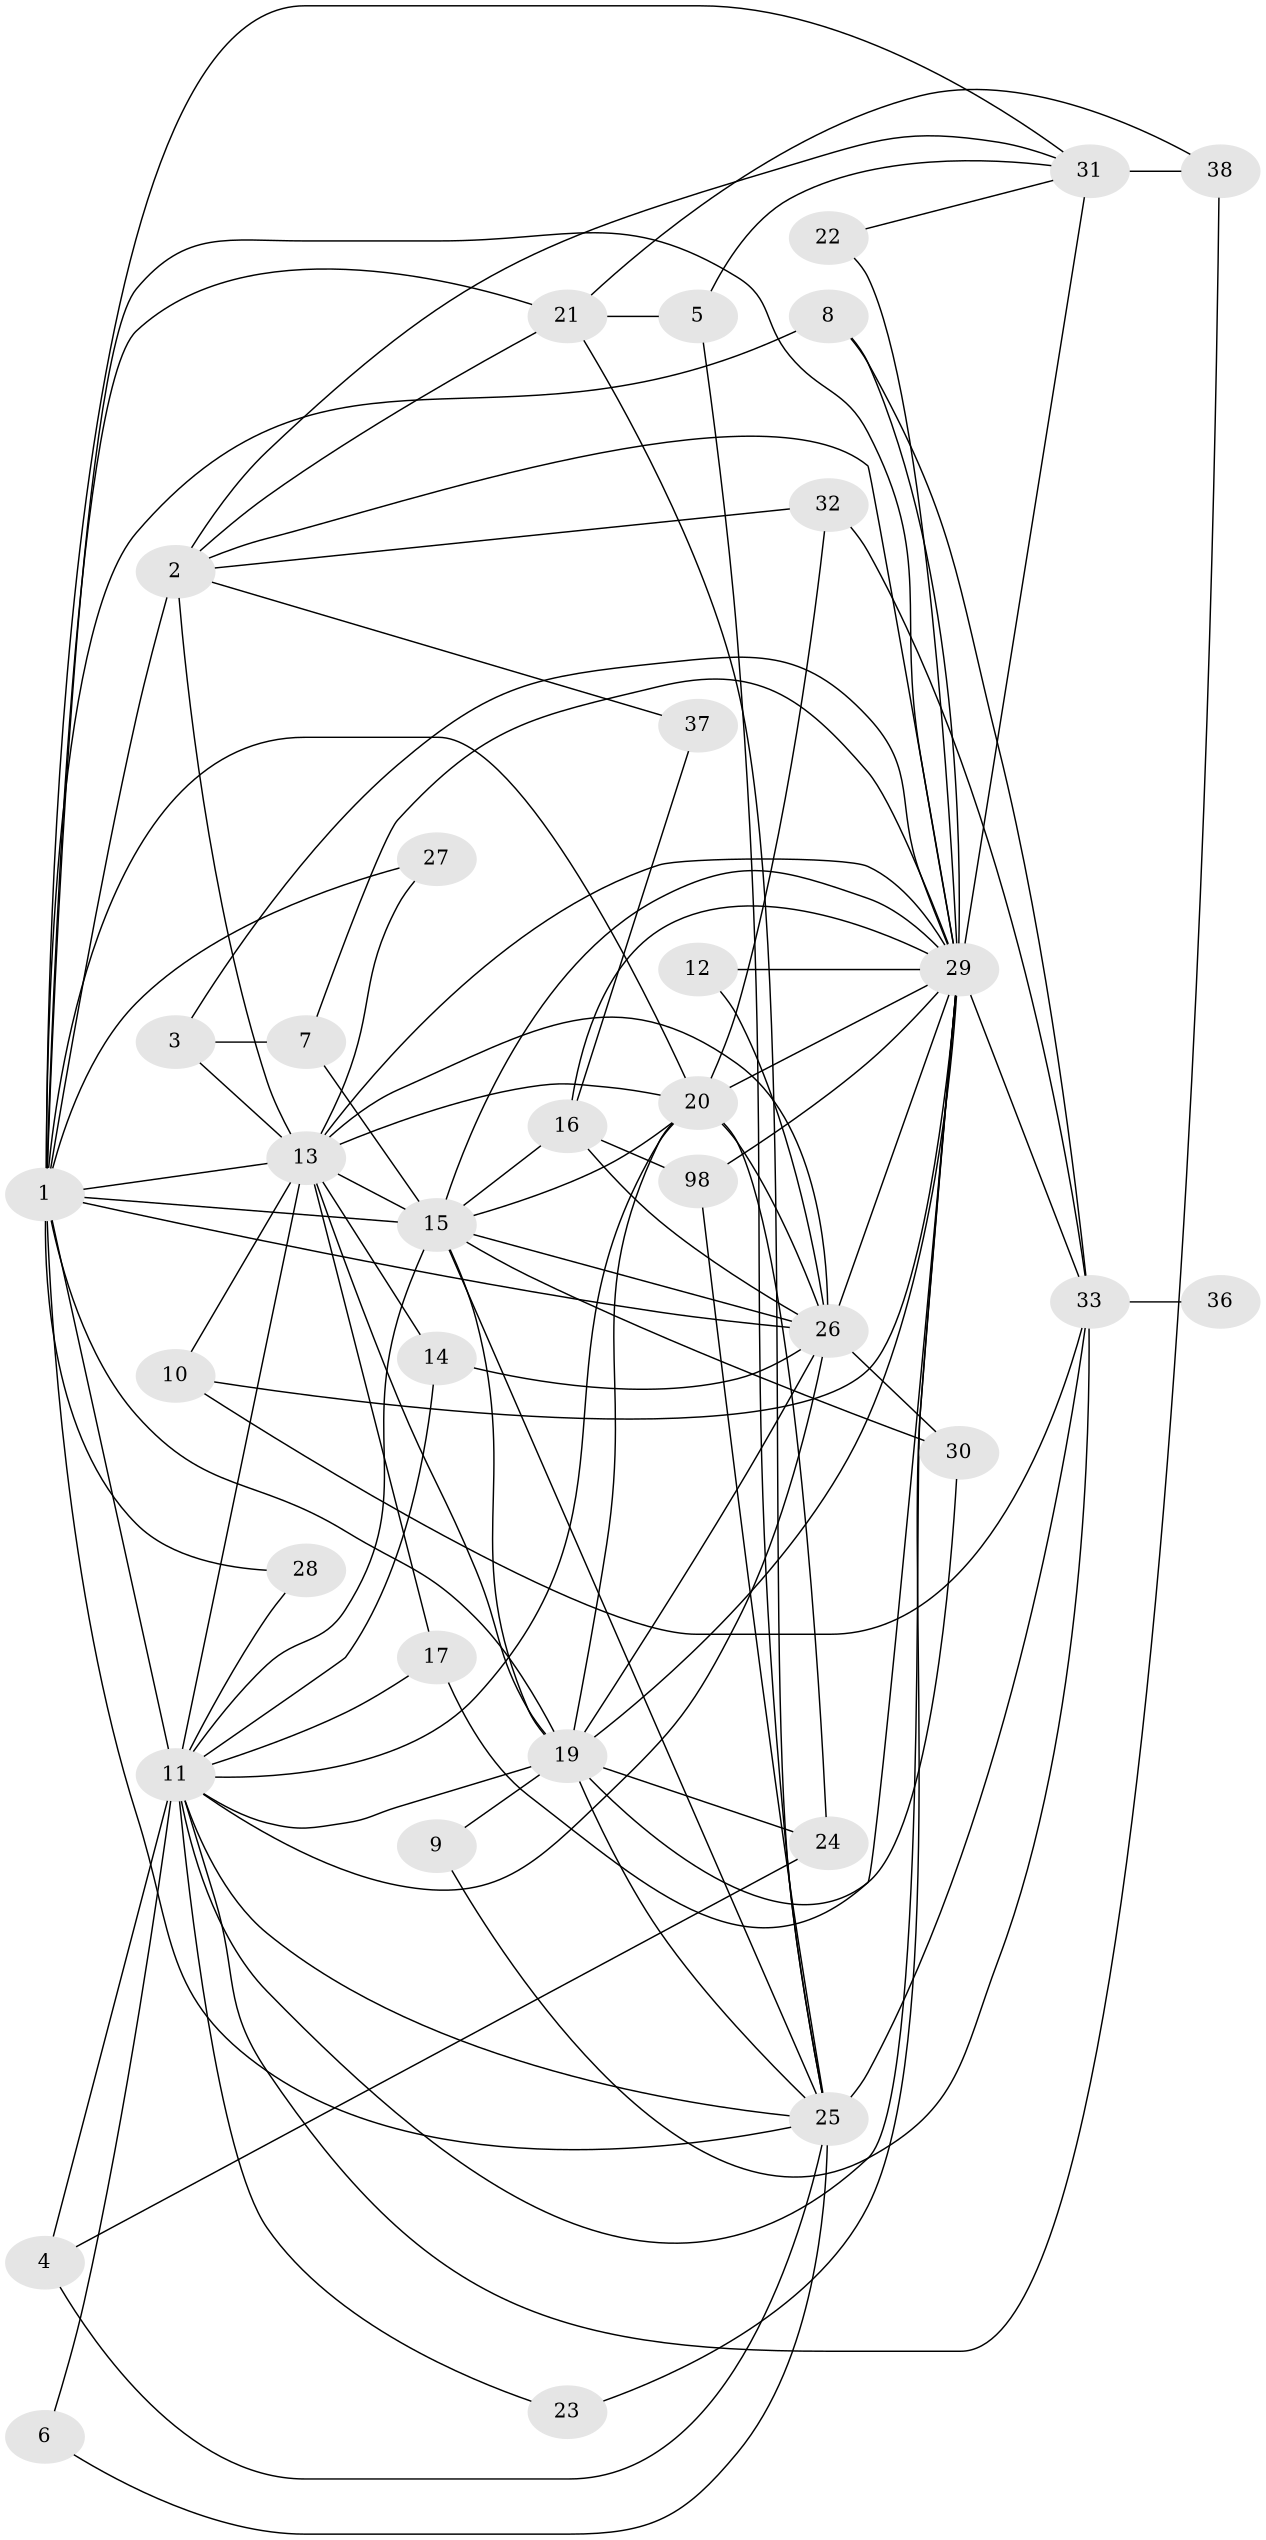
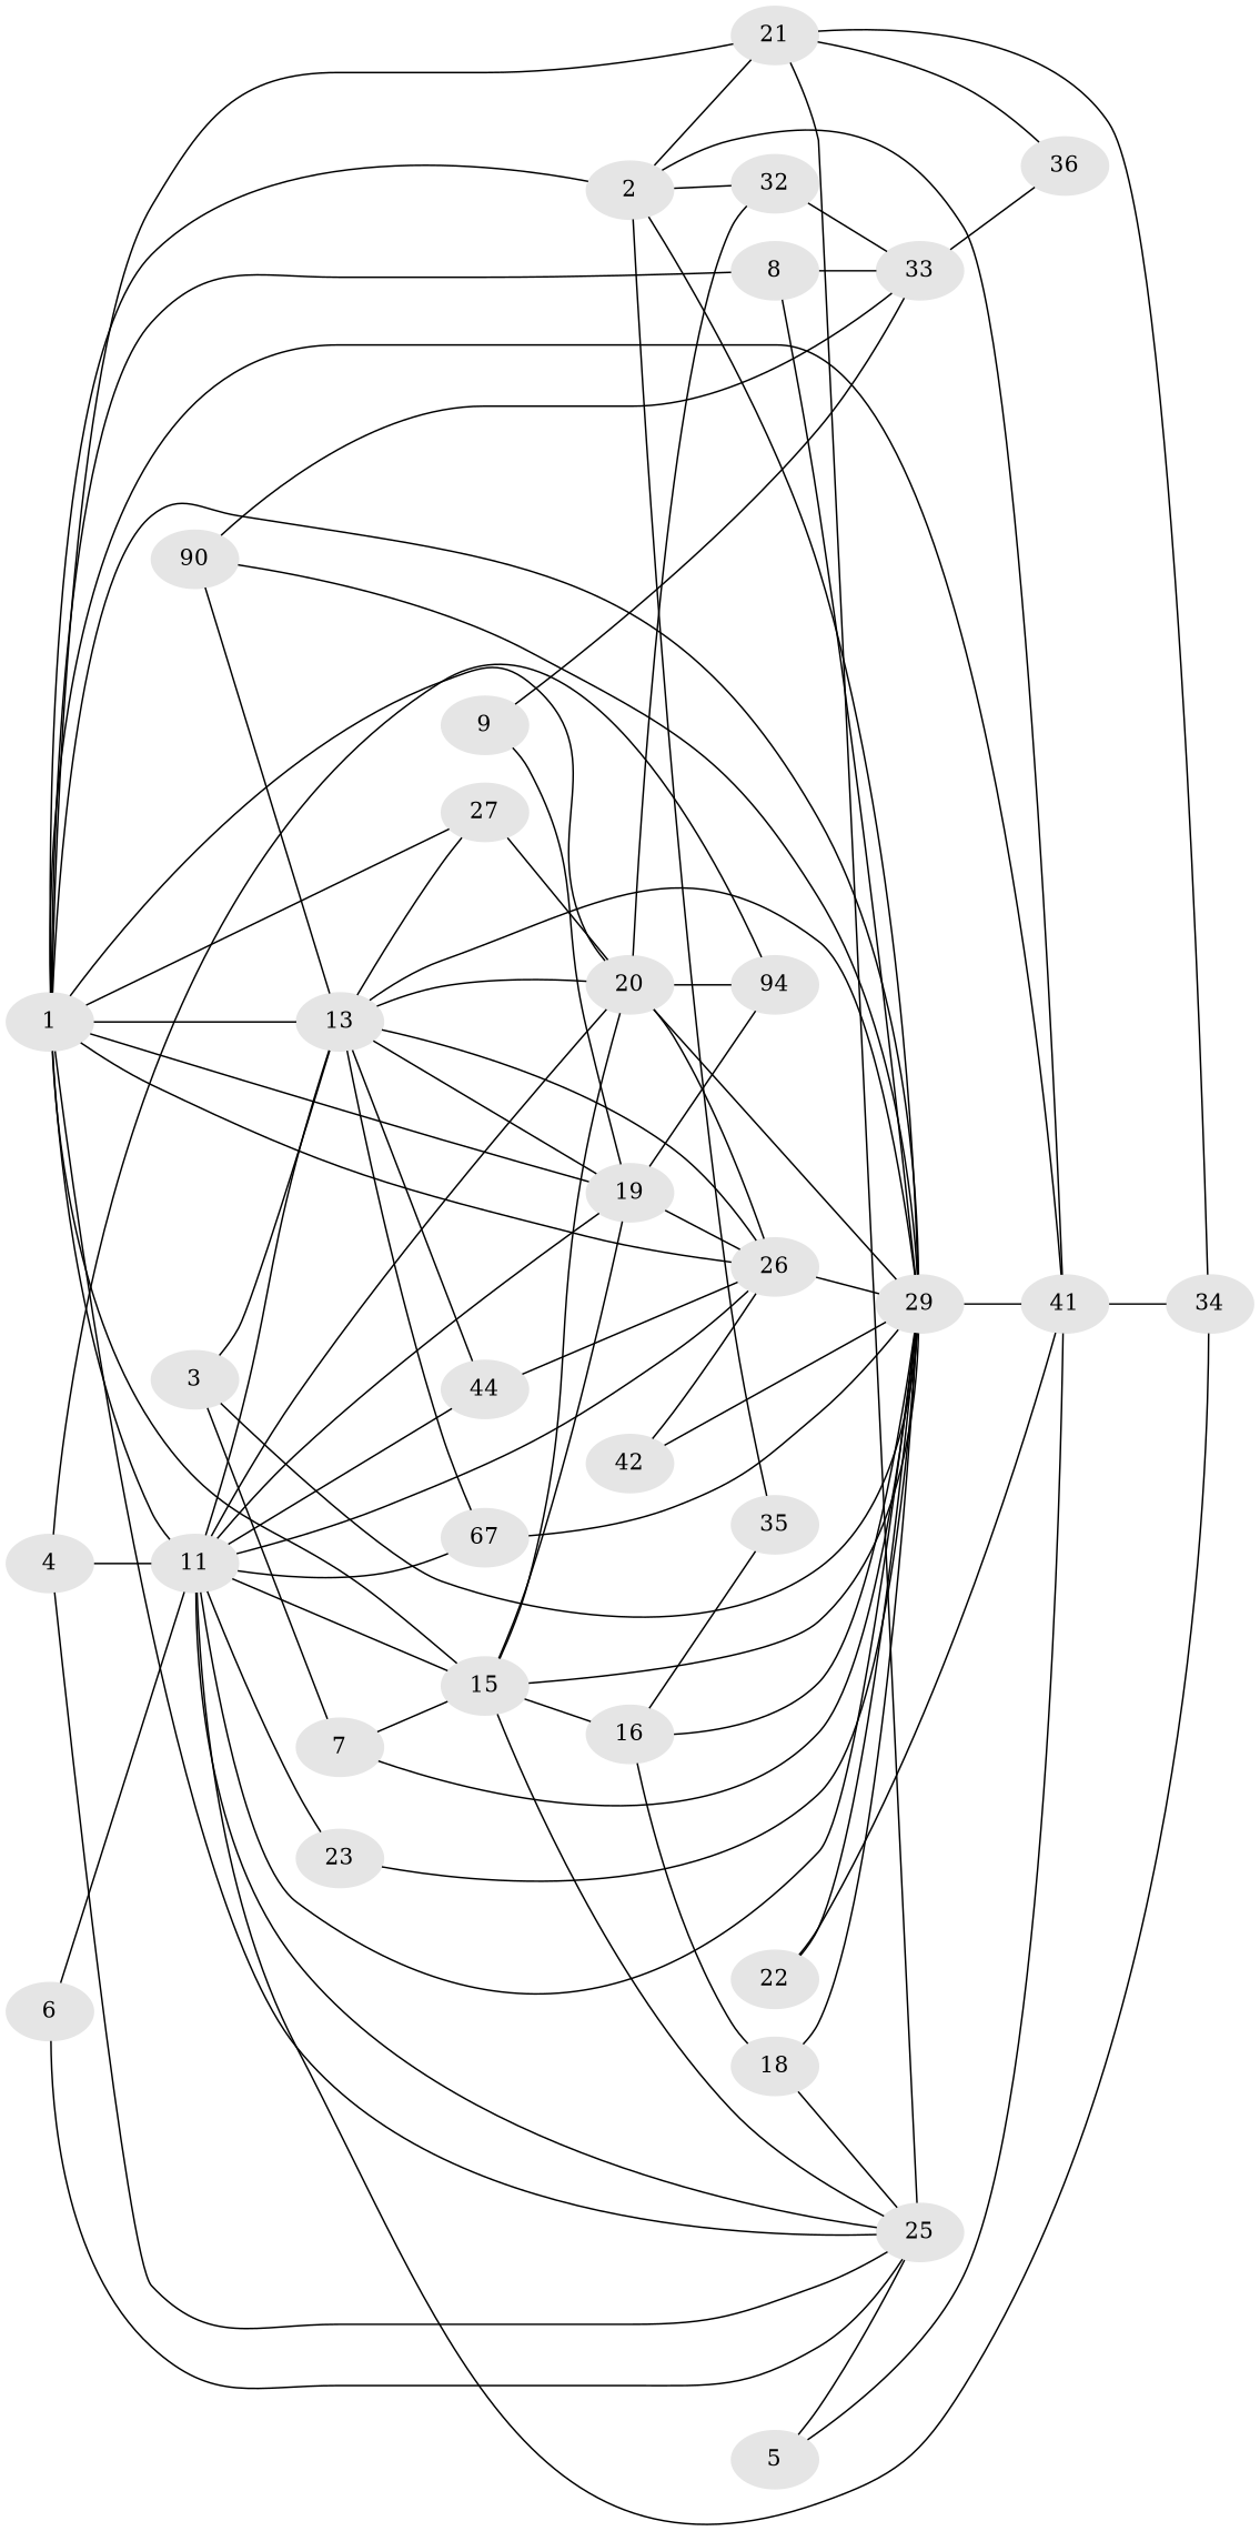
  graph {
    rankdir=LR
    node [color=gray90 style=filled]
    edge [weight=1.0]
    1
    2
    8
    11
    13
    15
    19
    20
    21
    25
    26
    27
-   28
    29
-   31
+   31 [label=41]
    32
-   35 [label=37]
+   35
    33
-   14
-   17
+   14 [label=44]
+   17 [label=67]
    23
-   34 [label=38]
+   34
    16
-   30
-   24
+   24 [label=94]
    36
    3
    7
    4
    5
    6
    9
-   10
-   12
-   18 [label=98]
+   10 [label=90]
+   12 [label=42]
+   18
    22
    1 -- 2
    1 -- 8
    1 -- 11 [weight=3.0]
    1 -- 13 [weight=3.0]
    1 -- 15 [weight=3.0]
    1 -- 19 [weight=3.0]
    1 -- 20 [weight=3.0]
    1 -- 21
    1 -- 25
    1 -- 26 [weight=3.0]
    1 -- 27 [weight=2.0]
-   1 -- 28 [weight=2.0]
    1 -- 29 [weight=3.0]
    1 -- 31
-   2 -- 13
    2 -- 21
    2 -- 29
    2 -- 31
    2 -- 32
    2 -- 35
    8 -- 29
    8 -- 33
    11 -- 13 [weight=3.0]
    11 -- 15
    11 -- 19
    11 -- 20
    11 -- 25
    11 -- 26 [weight=2.0]
-   11 -- 28
    11 -- 29
    11 -- 14
    11 -- 17
    11 -- 23
    11 -- 34
-   13 -- 15 [weight=2.0]
    13 -- 19
    13 -- 20
    13 -- 26 [weight=2.0]
    13 -- 27
    13 -- 29 [weight=2.0]
    13 -- 14
    13 -- 17
    15 -- 19 [weight=2.0]
    15 -- 20 [weight=2.0]
    15 -- 25
-   15 -- 26
    15 -- 29
    15 -- 16
-   15 -- 30
-   19 -- 20 [weight=2.0]
-   19 -- 25
+   27 -- 20 [weight=2.0]
    19 -- 26
-   19 -- 29 [weight=3.0]
-   19 -- 30
    19 -- 24
    20 -- 26
    20 -- 29 [weight=2.0]
    20 -- 32
    20 -- 24
    21 -- 25
    21 -- 34
-   21 -- 5
-   25 -- 33
+   21 -- 36
    26 -- 29
-   26 -- 30
    29 -- 31
-   29 -- 33
    31 -- 34
    32 -- 33
    33 -- 36
    14 -- 26
    17 -- 29
    23 -- 29
-   16 -- 26
    16 -- 29
    16 -- 35
    16 -- 18
    3 -- 13
    3 -- 29
    3 -- 7
    7 -- 15
    7 -- 29
    4 -- 11
    4 -- 25
    4 -- 24
    5 -- 25
    5 -- 31
    6 -- 11
    6 -- 25
    9 -- 19
    9 -- 33
    10 -- 13 [weight=2.0]
    10 -- 29
    10 -- 33
    12 -- 26
    12 -- 29 [weight=2.0]
    18 -- 25
    18 -- 29
    22 -- 29
    22 -- 31
  }
